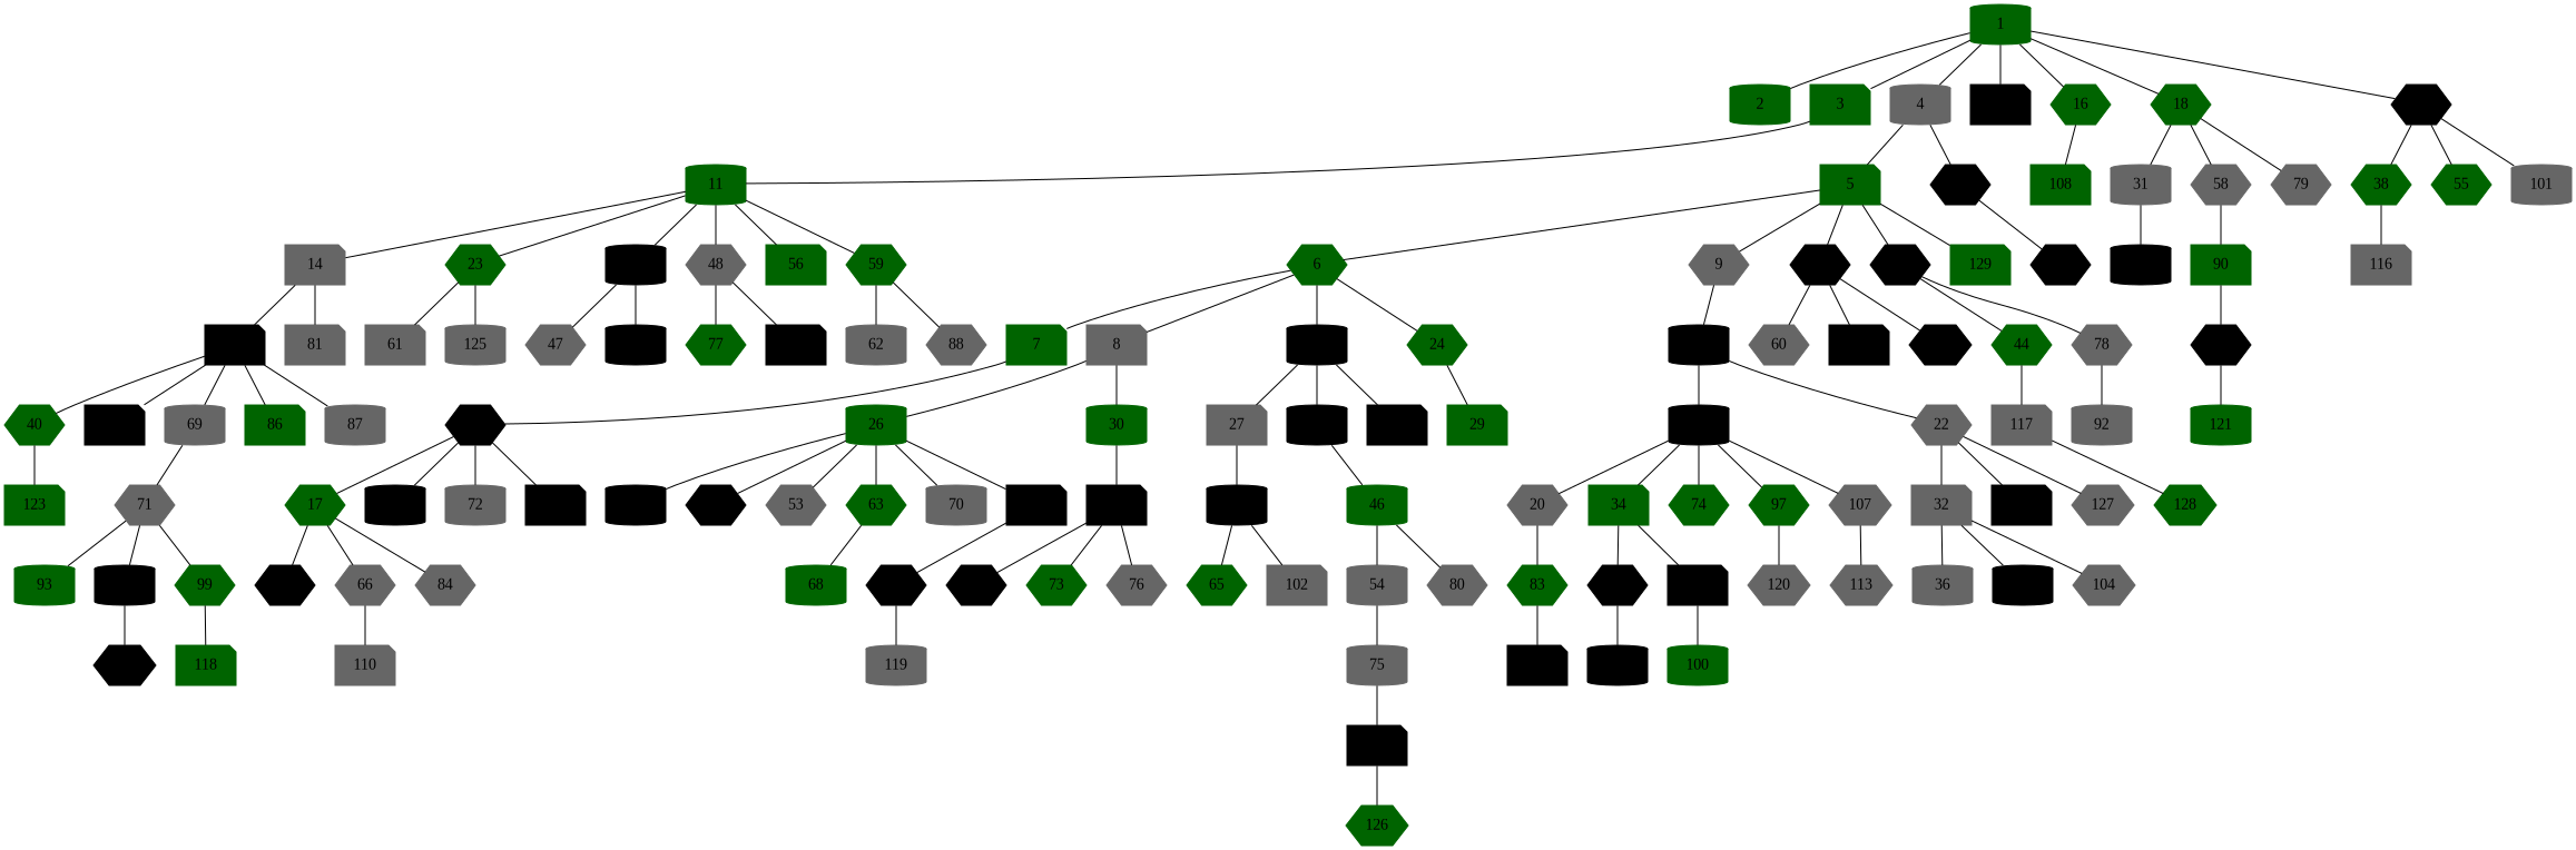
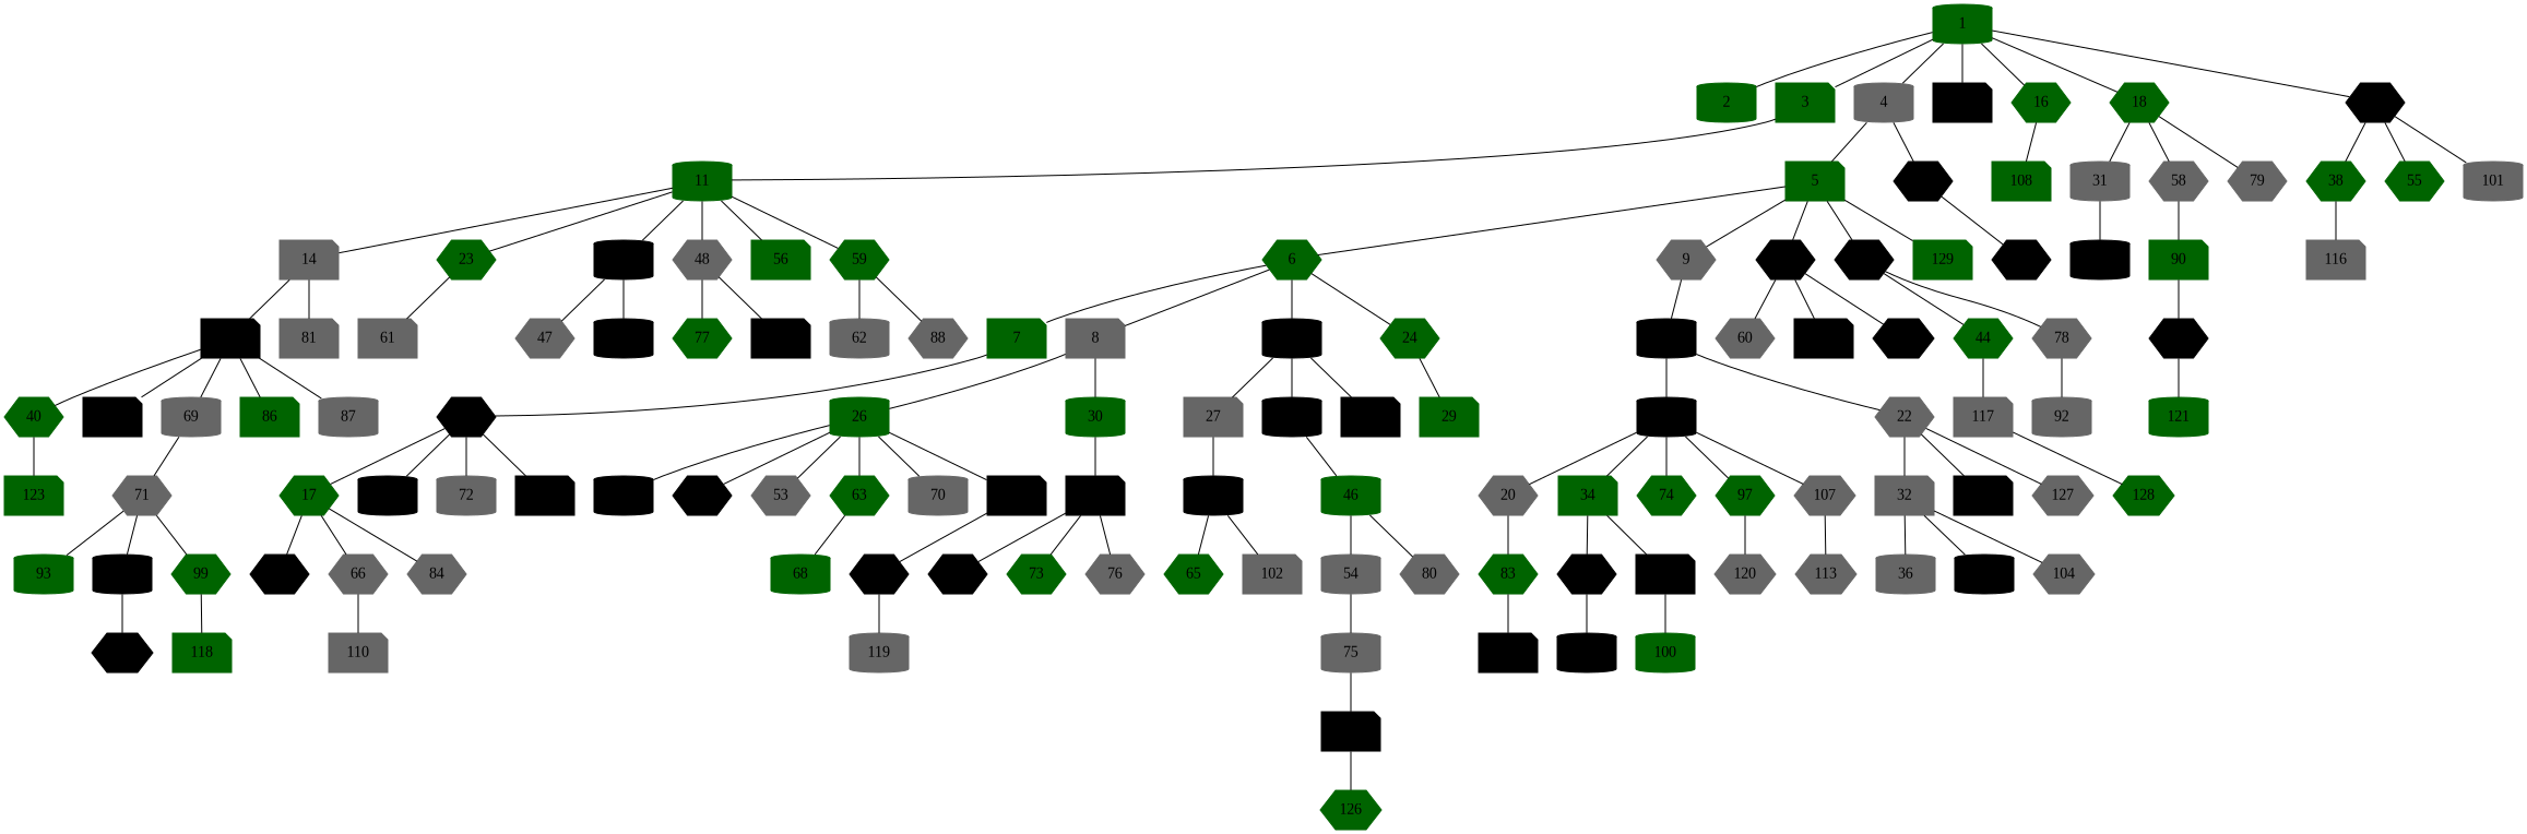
  graph {
    fontname="Liberation Serif"
    node [color=gray40 fontname="Liberation Serif" shape=hexagon style=filled]
    edge [fontname="Liberation Serif"]
    1 [color=darkgreen shape=cylinder]
    2 [color=darkgreen shape=cylinder]
    3 [color=darkgreen shape=note]
    4 [shape=cylinder]
    12 [color=black shape=note]
    16 [color=darkgreen]
    18 [color=darkgreen]
    28 [color=black]
    11 [color=darkgreen shape=cylinder]
    5 [color=darkgreen shape=note]
    45 [color=black]
    108 [color=darkgreen shape=note]
    31 [shape=cylinder]
    58
    79
    38 [color=darkgreen]
    55 [color=darkgreen]
    101 [shape=cylinder]
    14 [shape=note]
    23 [color=darkgreen]
    39 [color=black shape=cylinder]
    48
    56 [color=darkgreen shape=note]
    59 [color=darkgreen]
    6 [color=darkgreen]
    9
    21 [color=black]
    25 [color=black]
    129 [color=darkgreen shape=note]
    82 [color=black]
    7 [color=darkgreen shape=note]
    8 [shape=note]
    10 [color=black shape=cylinder]
    24 [color=darkgreen]
    15 [color=black shape=cylinder]
    60
    111 [color=black shape=note]
    122 [color=black]
    44 [color=darkgreen]
    78
    13 [color=black]
    26 [color=darkgreen shape=cylinder]
    30 [color=darkgreen shape=cylinder]
    27 [shape=note]
    35 [color=black shape=cylinder]
    57 [color=black shape=note]
    29 [color=darkgreen shape=note]
    17 [color=darkgreen]
    42 [color=black shape=cylinder]
    72 [shape=cylinder]
    124 [color=black shape=note]
    41 [color=black shape=cylinder]
    50 [color=black]
    53
    63 [color=darkgreen]
    70 [shape=cylinder]
    85 [color=black shape=note]
    49 [color=black shape=note]
    19 [color=black shape=cylinder]
    22
    33 [color=black shape=cylinder]
    46 [color=darkgreen shape=cylinder]
    37 [color=black shape=note]
    81 [shape=note]
    61 [shape=note]
-   125 [shape=cylinder]
    47
    91 [color=black shape=cylinder]
    77 [color=darkgreen]
    109 [color=black shape=note]
    62 [shape=cylinder]
    88
    51 [color=black]
    66
    84
    40 [color=darkgreen]
    64 [color=black shape=note]
    69 [shape=cylinder]
    86 [color=darkgreen shape=note]
    87 [shape=cylinder]
    20
    34 [color=darkgreen shape=note]
    74 [color=darkgreen]
    97 [color=darkgreen]
    107
    32 [shape=note]
    114 [color=black shape=note]
    127
    110 [shape=note]
    67 [color=black shape=cylinder]
    90 [color=darkgreen shape=note]
    83 [color=darkgreen]
    43 [color=black]
    98 [color=black shape=note]
    120
    113
    89 [color=black shape=note]
    36 [shape=cylinder]
    115 [color=black shape=cylinder]
    104
    117 [shape=note]
    92 [shape=cylinder]
    68 [color=darkgreen shape=cylinder]
    94 [color=black]
    65 [color=darkgreen]
    102 [shape=note]
    116 [shape=note]
    52 [color=black]
    73 [color=darkgreen]
    76
    112 [color=black shape=cylinder]
    100 [color=darkgreen shape=cylinder]
    54 [shape=cylinder]
    80
    123 [color=darkgreen shape=note]
    71
    128 [color=darkgreen]
    75 [shape=cylinder]
    103 [color=black shape=note]
    95 [color=black]
    93 [color=darkgreen shape=cylinder]
    96 [color=black shape=cylinder]
    99 [color=darkgreen]
    106 [color=black]
    118 [color=darkgreen shape=note]
    126 [color=darkgreen]
    119 [shape=cylinder]
    121 [color=darkgreen shape=cylinder]
    1 -- 2
    1 -- 3
    1 -- 4
    1 -- 12
    1 -- 16
    1 -- 18
    1 -- 28
    3 -- 11
    4 -- 5
    4 -- 45
    16 -- 108
    18 -- 31
    18 -- 58
    18 -- 79
    28 -- 38
    28 -- 55
    28 -- 101
    11 -- 14
    11 -- 23
    11 -- 39
    11 -- 48
    11 -- 56
    11 -- 59
    5 -- 6
    5 -- 9
    5 -- 21
    5 -- 25
    5 -- 129
    45 -- 82
    31 -- 67
    58 -- 90
    38 -- 116
    14 -- 37
    14 -- 81
    23 -- 61
-   23 -- 125
    39 -- 47
    39 -- 91
    48 -- 77
    48 -- 109
    59 -- 62
    59 -- 88
    6 -- 7
    6 -- 8
    6 -- 10
    6 -- 24
    9 -- 15
    21 -- 60
    21 -- 111
    21 -- 122
    25 -- 44
    25 -- 78
    7 -- 13
    8 -- 26
    8 -- 30
    10 -- 27
    10 -- 35
    10 -- 57
    24 -- 29
    15 -- 19
    15 -- 22
    44 -- 117
    78 -- 92
    13 -- 17
    13 -- 42
    13 -- 72
    13 -- 124
    26 -- 41
    26 -- 50
    26 -- 53
    26 -- 63
    26 -- 70
    26 -- 85
    30 -- 49
    27 -- 33
    35 -- 46
    17 -- 51
    17 -- 66
    17 -- 84
    63 -- 68
    85 -- 94
    49 -- 52
    49 -- 73
    49 -- 76
    19 -- 20
    19 -- 34
    19 -- 74
    19 -- 97
    19 -- 107
    22 -- 32
    22 -- 114
    22 -- 127
    33 -- 65
    33 -- 102
    46 -- 54
    46 -- 80
    37 -- 40
    37 -- 64
    37 -- 69
    37 -- 86
    37 -- 87
    66 -- 110
    40 -- 123
    69 -- 71
    20 -- 83
    34 -- 43
    34 -- 98
    97 -- 120
    107 -- 113
    32 -- 36
    32 -- 115
    32 -- 104
    90 -- 95
    83 -- 89
    43 -- 112
    98 -- 100
    117 -- 128
    94 -- 119
    54 -- 75
    71 -- 93
    71 -- 96
    71 -- 99
    75 -- 103
    103 -- 126
    95 -- 121
    96 -- 106
    99 -- 118
  }
